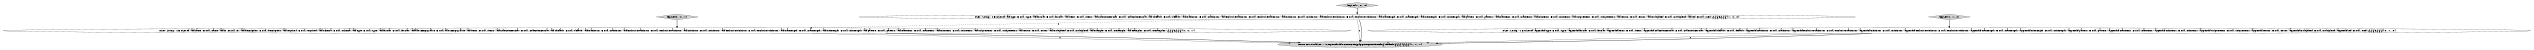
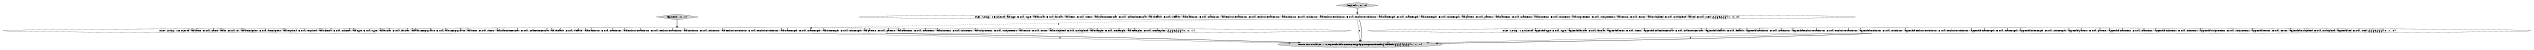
  digraph {
    node [fillcolor=lightgray shape=ellipse style=filled]
    edge [style=bold]
    n1 [fillcolor=white label="ASet<String> s = ASet.of().appendIf(type != null,\"type\").appendIf(format != null,\"format\").appendIf(items != null,\"items\").appendIf(collectionFormat != null,\"collectionFormat\").appendIf(_default != null,\"default\").appendIf(maximum != null,\"maximum\").appendIf(exclusiveMaximum != null,\"exclusiveMaximum\").appendIf(minimum != null,\"minimum\").appendIf(exclusiveMinimum != null,\"exclusiveMinimum\").appendIf(maxLength != null,\"maxLength\").appendIf(minLength != null,\"minLength\").appendIf(pattern != null,\"pattern\").appendIf(maxItems != null,\"maxItems\").appendIf(minItems != null,\"minItems\").appendIf(uniqueItems != null,\"uniqueItems\").appendIf(_enum != null,\"enum\").appendIf(multipleOf != null,\"multipleOf\").appendIf(ref != null,\"$ref\")@@@3@@@['0', '1', '0']"]
    n2 [label="return new MultiSet<>(s,super.edu.fdu.CPPDG.tinypdg.pe.ExpressionInfo@15af88b)@@@4@@@['1', '1', '1']"]
-   n3 [label="keySet['0', '1', '0']" shape=diamond]
    n4 [label="keySet['1', '0', '0']" shape=diamond]
    n5 [fillcolor=white label="ASet<String> s = ASet.of().aif(type != null,\"type\").aif(format != null,\"format\").aif(items != null,\"items\").aif(collectionFormat != null,\"collectionFormat\").aif(_default != null,\"default\").aif(maximum != null,\"maximum\").aif(exclusiveMaximum != null,\"exclusiveMaximum\").aif(minimum != null,\"minimum\").aif(exclusiveMinimum != null,\"exclusiveMinimum\").aif(maxLength != null,\"maxLength\").aif(minLength != null,\"minLength\").aif(pattern != null,\"pattern\").aif(maxItems != null,\"maxItems\").aif(minItems != null,\"minItems\").aif(uniqueItems != null,\"uniqueItems\").aif(_enum != null,\"enum\").aif(multipleOf != null,\"multipleOf\").aif(ref != null,\"$ref\")@@@3@@@['1', '0', '0']"]
    n6 [fillcolor=white label="ASet<String> s = ASet.of().aif(name != null,\"name\").aif(in != null,\"in\").aif(description != null,\"description\").aif(required != null,\"required\").aif(schema != null,\"schema\").aif(type != null,\"type\").aif(format != null,\"format\").aif(allowEmptyValue != null,\"allowEmptyValue\").aif(items != null,\"items\").aif(collectionFormat != null,\"collectionFormat\").aif(_default != null,\"default\").aif(maximum != null,\"maximum\").aif(exclusiveMaximum != null,\"exclusiveMaximum\").aif(minimum != null,\"minimum\").aif(exclusiveMinimum != null,\"exclusiveMinimum\").aif(maxLength != null,\"maxLength\").aif(minLength != null,\"minLength\").aif(pattern != null,\"pattern\").aif(maxItems != null,\"maxItems\").aif(minItems != null,\"minItems\").aif(uniqueItems != null,\"uniqueItems\").aif(_enum != null,\"enum\").aif(multipleOf != null,\"multipleOf\").aif(example != null,\"x-example\").aif(examples != null,\"x-examples\")@@@3@@@['0', '0', '1']"]
    n7 [label="keySet['0', '0', '1']" shape=diamond]
    n1 -> n2 [label=s style=solid]
    n1 -> n2
-   n3 -> n1
    n4 -> n5
    n5 -> n2 [label=s style=solid]
    n5 -> n2
    n5 -> n6 [label=0 style=dashed]
    n6 -> n2 [label=s style=solid]
    n6 -> n2
    n7 -> n6
  }
